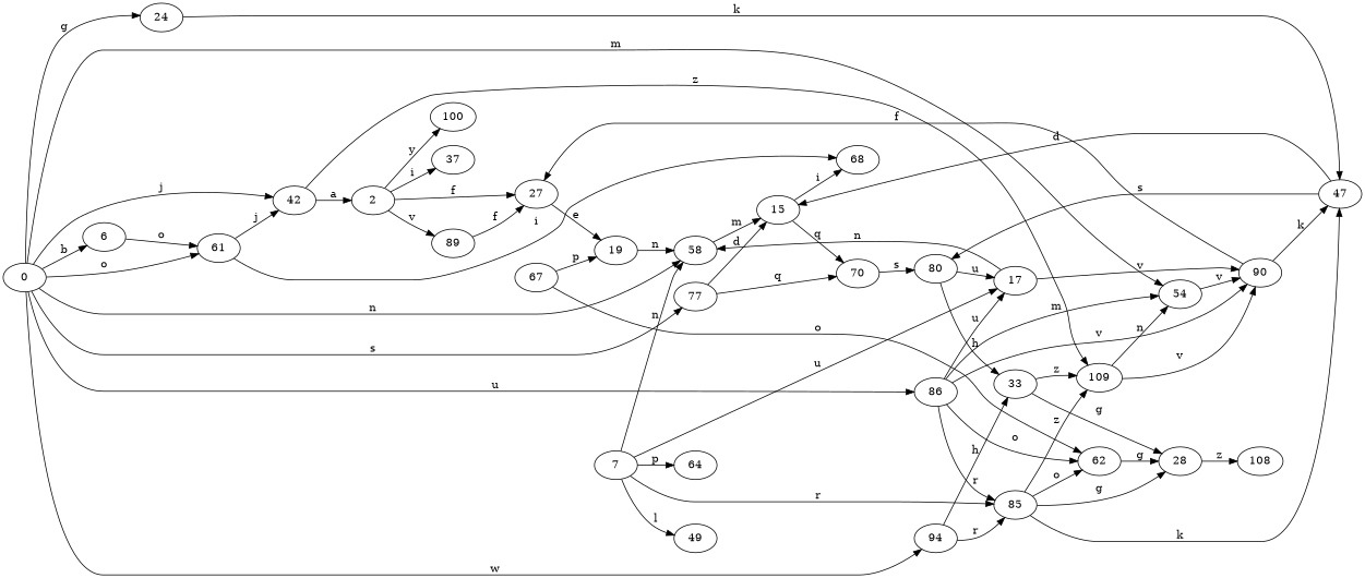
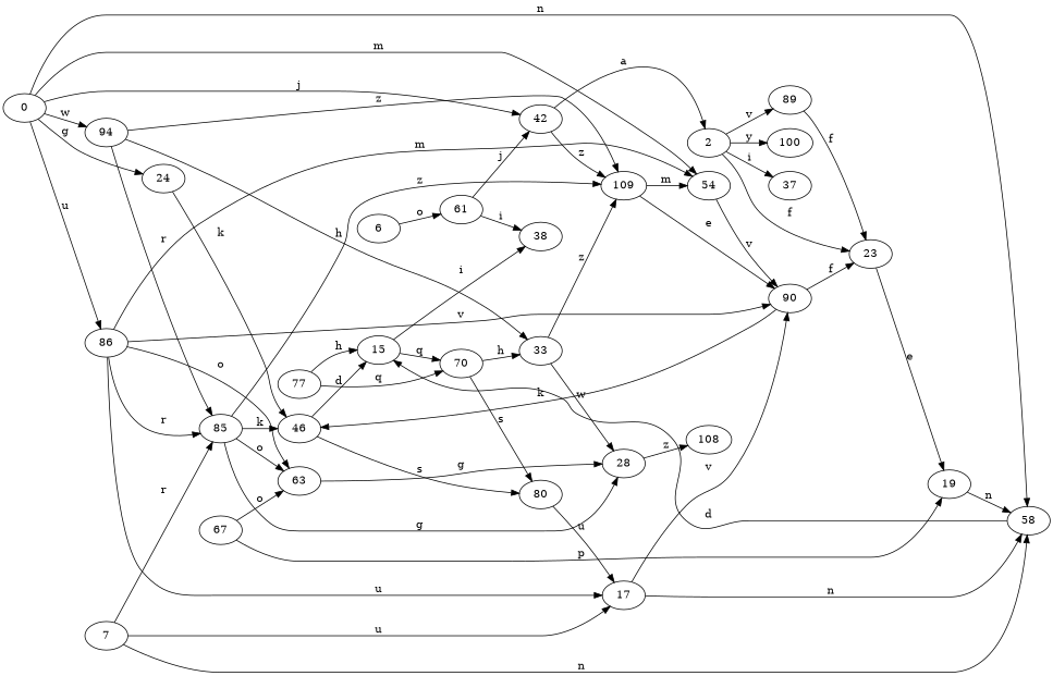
  strict digraph {
    rankdir=LR
    0
    6
    24
    42
    54
    58
    61
    77
    86
    94
-   47
+   47 [label=46]
    2
    109
    90
    15
-   38 [label=68]
+   38
    70
    n18 [label=85]
    n19 [label=17]
-   63 [label=62]
+   63
    33
    n22 [label=7]
-   49
-   64
    28
-   23 [label=27]
+   23
    37
    89
    100
    19
    80
    67
    108
-   0 -> 6 [label=b]
    0 -> 24 [label=g]
    0 -> 42 [label=j]
    0 -> 54 [label=m]
    0 -> 58 [label=n]
-   0 -> 61 [label=o]
-   0 -> 77 [label=s]
    0 -> 86 [label=u]
    0 -> 94 [label=w]
    6 -> 61 [label=o]
    24 -> 47 [label=k]
    42 -> 2 [label=a]
    42 -> 109 [label=z]
    54 -> 90 [label=v]
-   58 -> 15 [label=m]
+   58 -> 15 [label=d]
    61 -> 42 [label=j]
    61 -> 38 [label=i]
-   77 -> 15 [label=d]
+   77 -> 15 [label=h]
    77 -> 70 [label=q]
    86 -> 54 [label=m]
    86 -> 90 [label=v]
    86 -> n18 [label=r]
    86 -> n19 [label=u]
    86 -> 63 [label=o]
+   94 -> 109 [label=z]
    94 -> n18 [label=r]
    94 -> 33 [label=h]
    47 -> 15 [label=d]
    47 -> 80 [label=s]
    2 -> 23 [label=f]
    2 -> 37 [label=i]
    2 -> 89 [label=v]
    2 -> 100 [label=y]
-   109 -> 54 [label=n]
-   109 -> 90 [label=v]
+   109 -> 54 [label=m]
+   109 -> 90 [label=e]
    90 -> 47 [label=k]
    90 -> 23 [label=f]
    15 -> 38 [label=i]
    15 -> 70 [label=q]
    70 -> 80 [label=s]
    n18 -> 47 [label=k]
    n18 -> 109 [label=z]
    n18 -> 63 [label=o]
    n18 -> 28 [label=g]
    n19 -> 58 [label=n]
    n19 -> 90 [label=v]
    63 -> 28 [label=g]
    33 -> 109 [label=z]
-   33 -> 28 [label=g]
+   33 -> 28 [label=w]
    n22 -> 58 [label=n]
    n22 -> n18 [label=r]
    n22 -> n19 [label=u]
-   n22 -> 49 [label=l]
-   n22 -> 64 [label=p]
    28 -> 108 [label=z]
    23 -> 19 [label=e]
    89 -> 23 [label=f]
    19 -> 58 [label=n]
    80 -> n19 [label=u]
-   80 -> 33 [label=h]
+   70 -> 33 [label=h]
    67 -> 63 [label=o]
    67 -> 19 [label=p]
  }
